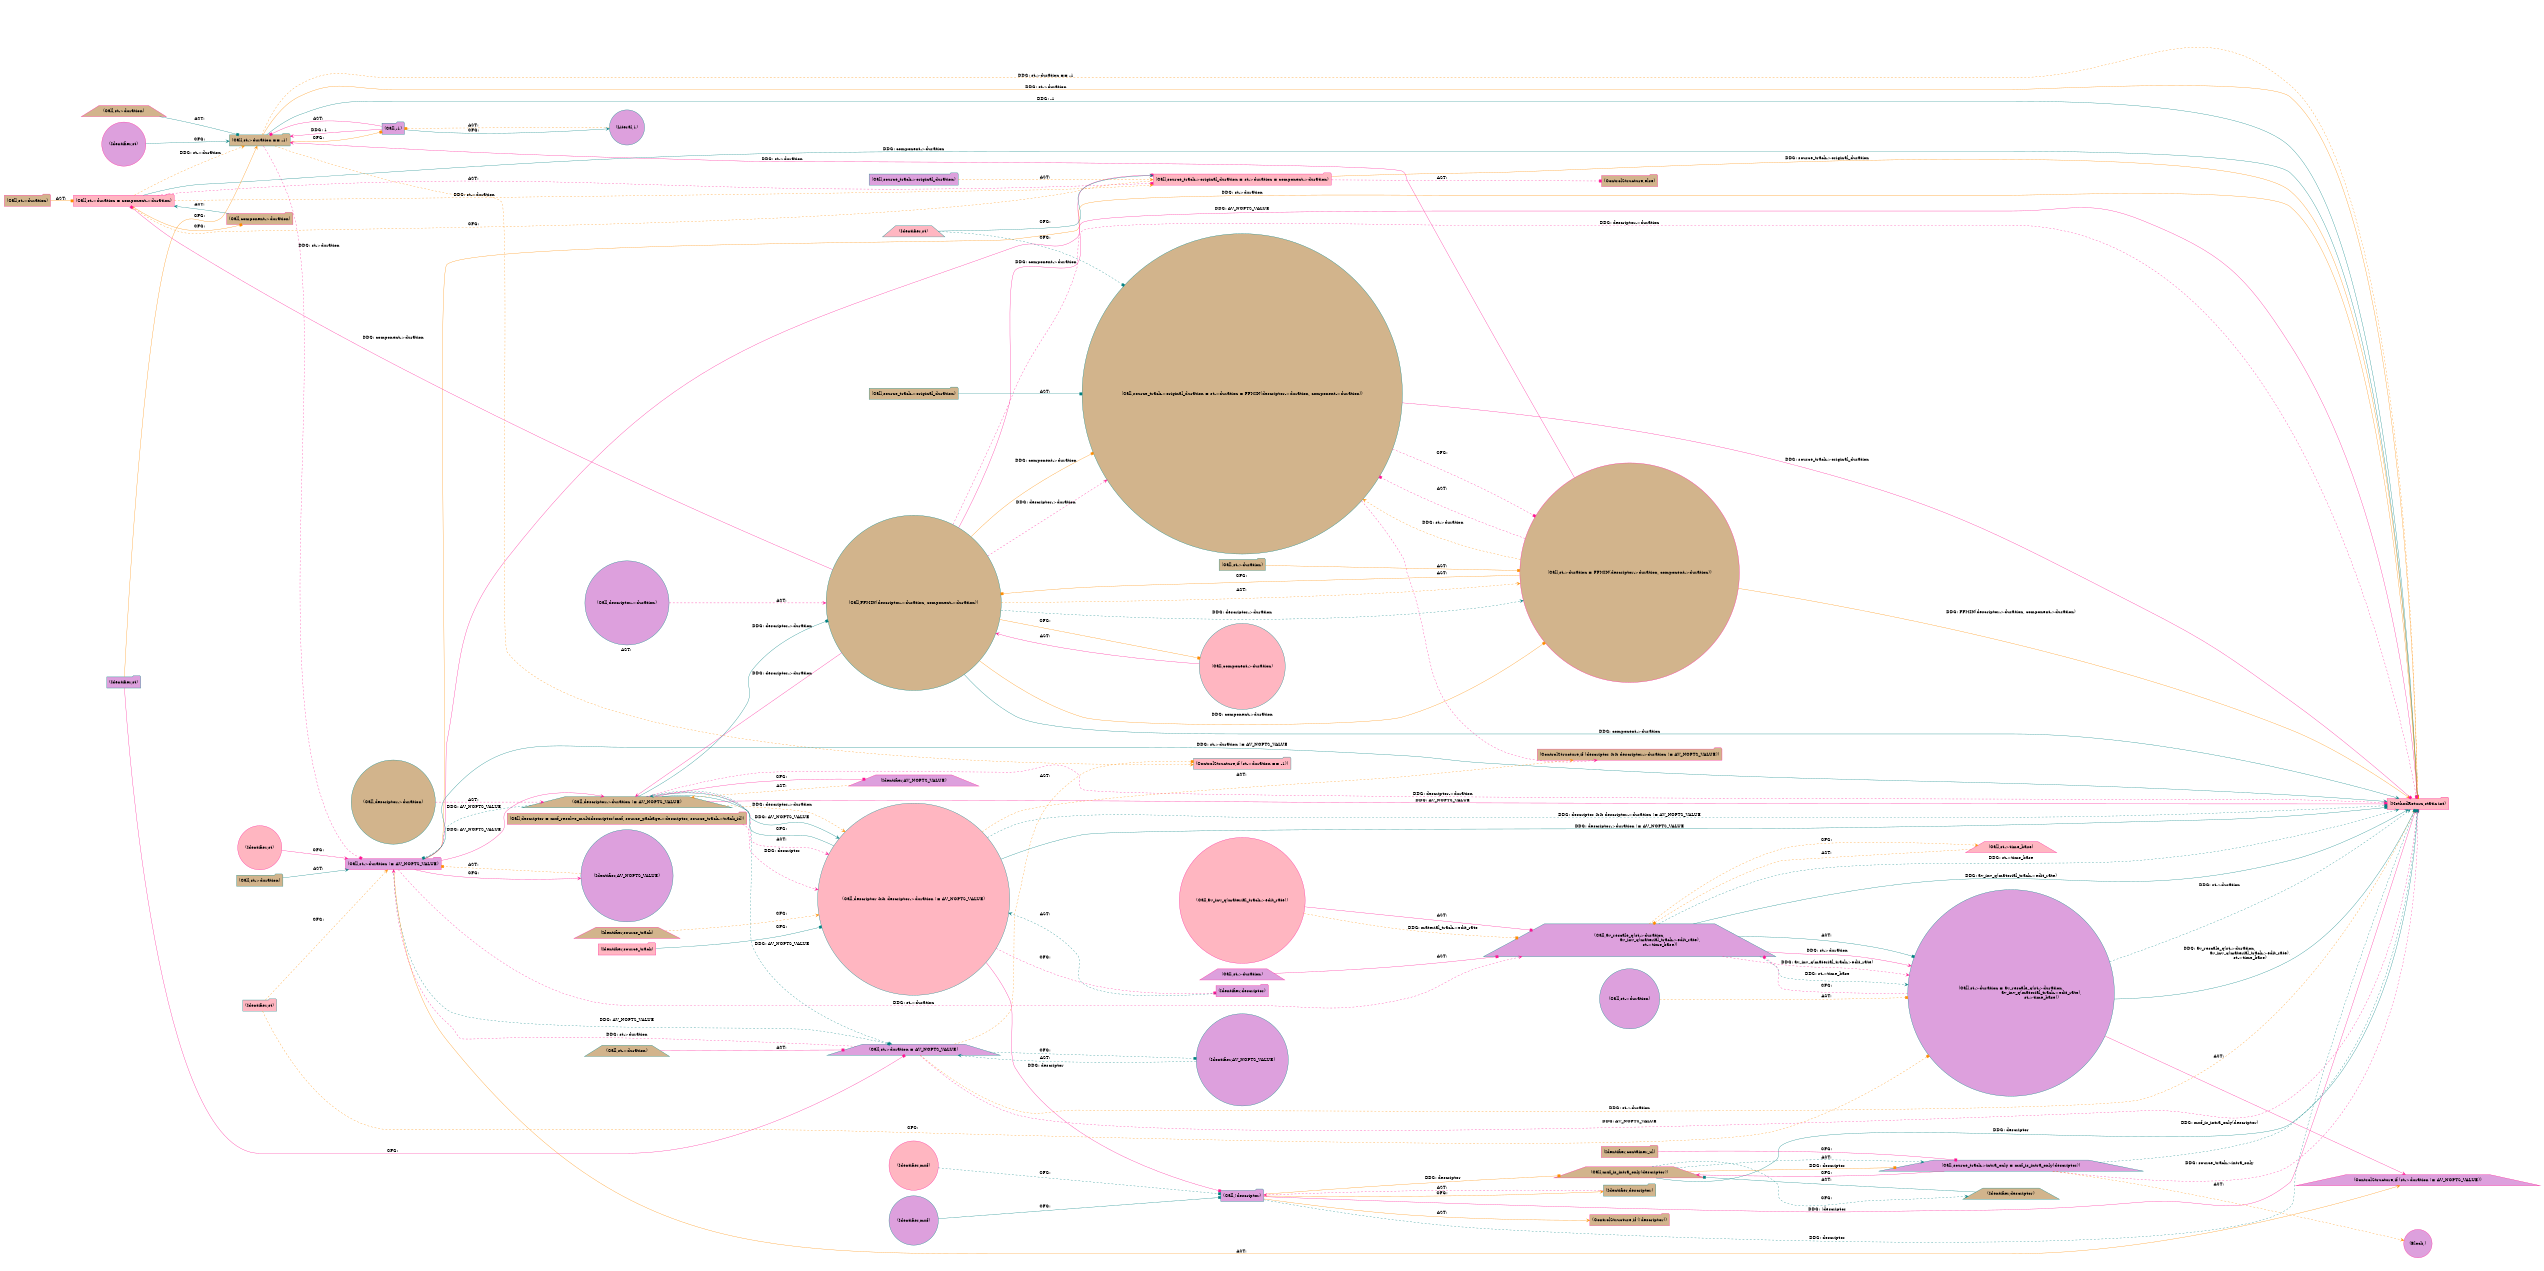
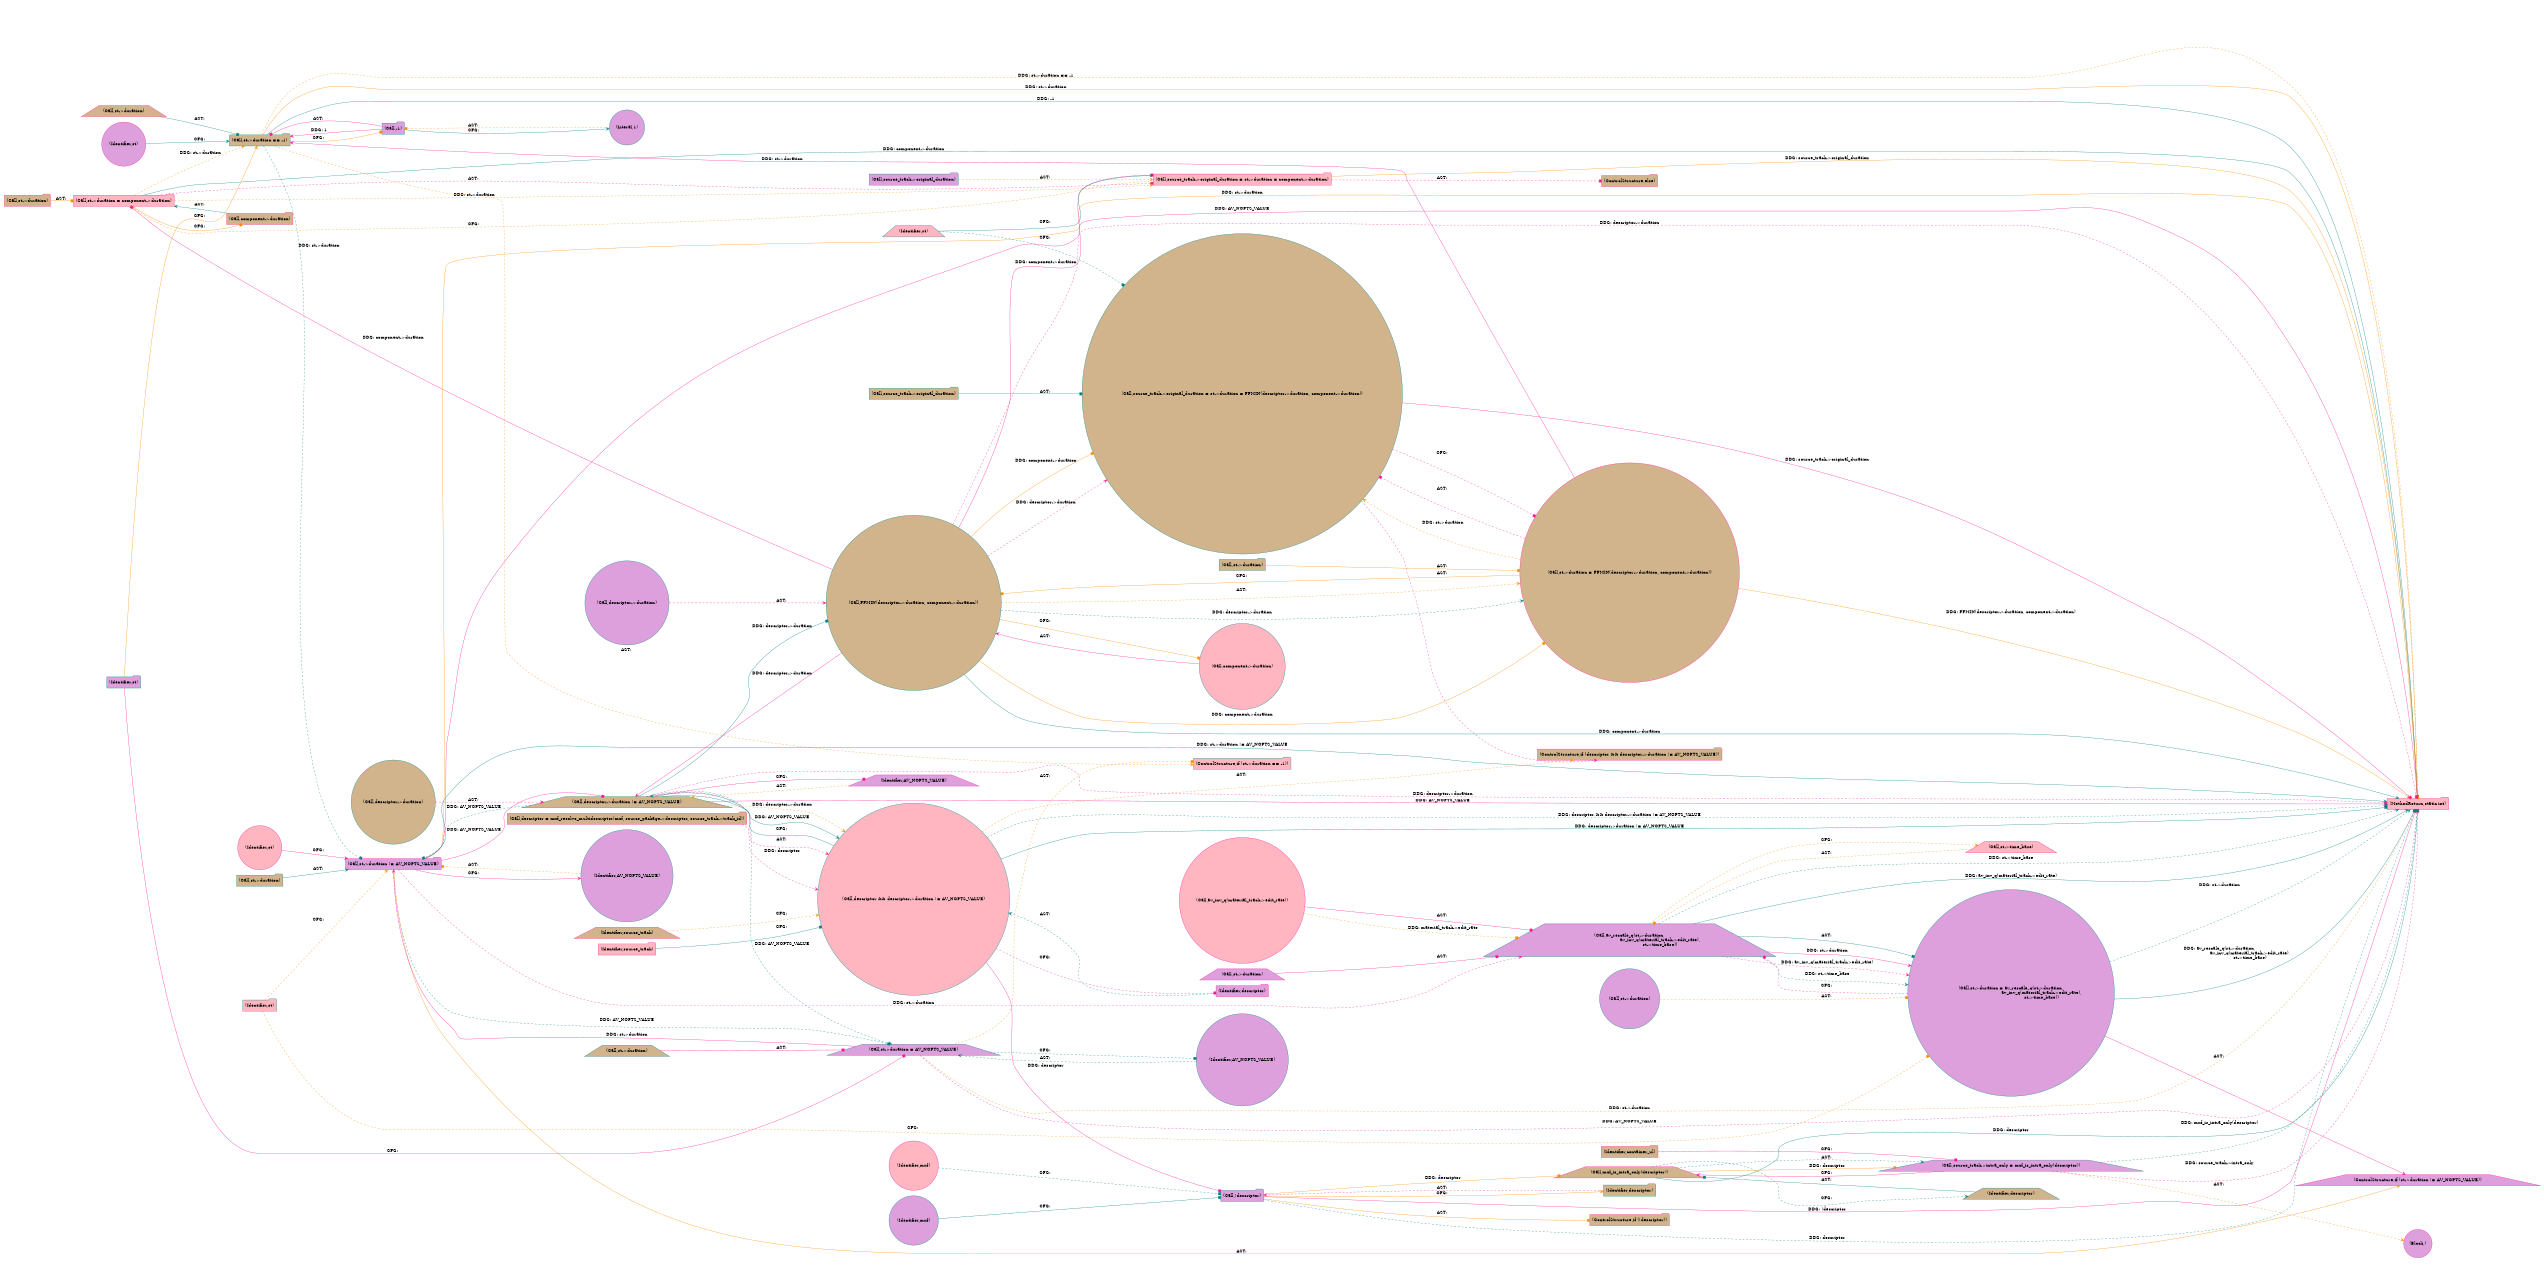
  digraph {
    rankdir=LR
    node [color=teal fillcolor=tan shape=folder style=filled]
    edge [arrowhead=vee color=deeppink style=solid]
    n1 [color=deeppink fillcolor=lightpink label="(Call,st->duration = component->duration)"]
    n2 [label="(Call,st->duration == -1)"]
    n3 [color=deeppink fillcolor=lightpink label="(Call,source_track->original_duration = st->duration = component->duration)"]
    n4 [color=deeppink fillcolor=lightpink label="(MethodReturn,static int)"]
    n5 [color=deeppink label="(Call,component->duration)"]
    n6 [color=deeppink fillcolor=plum label="(Call,st->duration != AV_NOPTS_VALUE)"]
    n7 [fillcolor=plum label="(Call,-1)"]
    n8 [fillcolor=lightpink label="(ControlStructure,if (st->duration == -1))"]
    n9 [color=deeppink label="(ControlStructure,else)"]
    n10 [label="(Call,FFMIN(descriptor->duration, component->duration))" shape=circle]
    n11 [label="(Call,descriptor->duration != AV_NOPTS_VALUE)" shape=trapezium]
    n12 [color=deeppink label="(Call,st->duration = FFMIN(descriptor->duration, component->duration))" shape=circle]
    n13 [label="(Call,source_track->original_duration = st->duration = FFMIN(descriptor->duration, component->duration))" shape=circle]
    n14 [fillcolor=lightpink label="(Call,component->duration)" shape=circle]
    n15 [fillcolor=plum label="(Call,st->duration = AV_NOPTS_VALUE)" shape=trapezium]
    n16 [fillcolor=lightpink label="(Call,descriptor && descriptor->duration != AV_NOPTS_VALUE)" shape=circle]
    n17 [color=deeppink fillcolor=plum label="(Identifier,AV_NOPTS_VALUE)" shape=trapezium]
    n18 [color=deeppink label="(ControlStructure,if (descriptor && descriptor->duration != AV_NOPTS_VALUE))"]
    n19 [fillcolor=plum label="(Call,av_rescale_q(st->duration,\n                                            av_inv_q(material_track->edit_rate),\n                                            st->time_base))" shape=trapezium]
    n20 [color=deeppink fillcolor=plum label="(ControlStructure,if (st->duration != AV_NOPTS_VALUE))" shape=trapezium]
    n21 [fillcolor=plum label="(Identifier,AV_NOPTS_VALUE)" shape=circle]
    n22 [fillcolor=plum label="(Identifier,AV_NOPTS_VALUE)" shape=circle]
    n23 [fillcolor=plum label="(Call,!descriptor)"]
    n24 [color=deeppink fillcolor=plum label="(Identifier,descriptor)"]
    n25 [fillcolor=plum label="(Call,st->duration = av_rescale_q(st->duration,\n                                            av_inv_q(material_track->edit_rate),\n                                            st->time_base))" shape=circle]
    n26 [color=deeppink fillcolor=lightpink label="(Call,st->time_base)" shape=trapezium]
    n27 [fillcolor=plum label="(Literal,1)" shape=circle]
    n28 [color=deeppink label="(Call,mxf_is_intra_only(descriptor))" shape=trapezium]
    n29 [color=deeppink label="(ControlStructure,if (!descriptor))"]
    n30 [label="(Identifier,descriptor)"]
    n31 [fillcolor=plum label="(Call,source_track->intra_only = mxf_is_intra_only(descriptor))" shape=trapezium]
    n32 [label="(Identifier,descriptor)" shape=trapezium]
    n33 [color=deeppink fillcolor=plum label="(Block,)" shape=circle]
    n34 [fillcolor=plum label="(Call,source_track->original_duration)"]
    n35 [color=deeppink label="(Call,descriptor = mxf_resolve_multidescriptor(mxf, source_package->descriptor, source_track->track_id))"]
    n36 [fillcolor=lightpink label="(Identifier,st)" shape=trapezium]
    n37 [color=deeppink label="(Identifier,source_track)" shape=trapezium]
    n38 [color=deeppink label="(Call,st->duration)" shape=trapezium]
    n39 [fillcolor=plum label="(Call,st->duration)" shape=circle]
    n40 [fillcolor=plum label="(Call,descriptor->duration)" shape=circle]
    n41 [color=deeppink fillcolor=plum label="(Identifier,st)" shape=circle]
    n42 [color=deeppink fillcolor=lightpink label="(Identifier,source_track)"]
    n43 [color=deeppink fillcolor=lightpink label="(Identifier,st)" shape=circle]
    n44 [label="(Call,st->duration)"]
    n45 [color=deeppink fillcolor=lightpink label="(Call,av_inv_q(material_track->edit_rate))" shape=circle]
    n46 [color=deeppink fillcolor=plum label="(Call,st->duration)" shape=trapezium]
    n47 [color=deeppink label="(Call,st->duration)"]
    n48 [label="(Call,descriptor->duration)" shape=circle]
    n49 [color=deeppink label="(Identifier,container_ul)"]
    n50 [label="(Call,st->duration)" shape=trapezium]
    n51 [color=deeppink fillcolor=lightpink label="(Identifier,mxf)" shape=circle]
    n52 [label="(Call,st->duration)"]
    n53 [fillcolor=lightpink label="(Identifier,st)"]
    n54 [fillcolor=plum label="(Identifier,mxf)" shape=circle]
    n55 [label="(Call,source_track->original_duration)"]
    n56 [fillcolor=plum label="(Identifier,st)"]
    n1 -> n2 [color=darkorange label="DDG: st->duration" style=dashed]
    n1 -> n3 [arrowhead=box label="AST: " style=dashed]
    n1 -> n3 [color=darkorange label="DDG: st->duration" style=dashed]
    n1 -> n4 [arrowhead=box color=teal label="DDG: component->duration"]
    n1 -> n5 [arrowhead=box color=darkorange label="CFG: "]
    n2 -> n4 [arrowhead=box color=darkorange label="DDG: st->duration == -1" style=dashed]
    n2 -> n4 [arrowhead=box color=darkorange label="DDG: st->duration"]
    n2 -> n4 [color=teal label="DDG: -1"]
-   n2 -> n6 [arrowhead=box label="DDG: st->duration" style=dashed]
+   n2 -> n6 [arrowhead=box color=teal label="DDG: st->duration" style=dashed]
    n2 -> n7 [arrowhead=box color=darkorange label="CFG: "]
    n2 -> n8 [color=darkorange label="AST: " style=dashed]
    n3 -> n1 [color=darkorange label="CFG: " style=dashed]
    n3 -> n4 [arrowhead=box color=darkorange label="DDG: source_track->original_duration"]
    n3 -> n9 [arrowhead=box label="AST: " style=dashed]
    n5 -> n1 [color=teal label="AST: "]
    n6 -> n4 [color=darkorange label="DDG: st->duration"]
    n6 -> n4 [label="DDG: AV_NOPTS_VALUE"]
    n6 -> n4 [color=teal label="DDG: st->duration != AV_NOPTS_VALUE"]
-   n6 -> n11 [label="DDG: AV_NOPTS_VALUE"]
+   n6 -> n11 [arrowhead=box label="DDG: AV_NOPTS_VALUE"]
    n6 -> n15 [arrowhead=box color=teal label="DDG: AV_NOPTS_VALUE" style=dashed]
    n6 -> n19 [label="DDG: st->duration" style=dashed]
    n6 -> n20 [color=darkorange label="AST: "]
    n6 -> n21 [label="CFG: "]
    n7 -> n2 [arrowhead=box label="AST: "]
    n7 -> n2 [label="DDG: 1"]
    n7 -> n27 [color=teal label="CFG: "]
    n10 -> n1 [arrowhead=box label="DDG: component->duration"]
    n10 -> n3 [arrowhead=box label="DDG: component->duration"]
    n10 -> n4 [color=teal label="DDG: component->duration"]
    n10 -> n4 [arrowhead=box label="DDG: descriptor->duration" style=dashed]
    n10 -> n11 [label="DDG: descriptor->duration"]
    n10 -> n12 [color=darkorange label="AST: " style=dashed]
    n10 -> n12 [color=teal label="DDG: descriptor->duration" style=dashed]
    n10 -> n12 [arrowhead=box color=darkorange label="DDG: component->duration"]
    n10 -> n13 [label="DDG: descriptor->duration" style=dashed]
    n10 -> n13 [arrowhead=box color=darkorange label="DDG: component->duration"]
    n10 -> n14 [arrowhead=box color=darkorange label="CFG: "]
    n11 -> n4 [label="DDG: descriptor->duration" style=dashed]
    n11 -> n4 [arrowhead=box label="DDG: AV_NOPTS_VALUE"]
    n11 -> n6 [arrowhead=box color=teal label="DDG: AV_NOPTS_VALUE" style=dashed]
    n11 -> n10 [arrowhead=box color=teal label="DDG: descriptor->duration"]
    n11 -> n15 [color=teal label="DDG: AV_NOPTS_VALUE" style=dashed]
    n11 -> n16 [label="AST: " style=dashed]
    n11 -> n16 [color=darkorange label="DDG: descriptor->duration" style=dashed]
    n11 -> n16 [color=teal label="DDG: AV_NOPTS_VALUE"]
    n11 -> n17 [arrowhead=box label="CFG: "]
    n12 -> n2 [label="DDG: st->duration"]
    n12 -> n4 [color=darkorange label="DDG: FFMIN(descriptor->duration, component->duration)"]
    n12 -> n10 [arrowhead=box color=darkorange label="CFG: "]
    n12 -> n13 [arrowhead=box label="AST: " style=dashed]
    n12 -> n13 [color=darkorange label="DDG: st->duration" style=dashed]
    n13 -> n4 [arrowhead=box label="DDG: source_track->original_duration"]
    n13 -> n12 [arrowhead=box label="CFG: " style=dashed]
    n13 -> n18 [label="AST: " style=dashed]
    n14 -> n10 [label="AST: "]
    n15 -> n4 [color=darkorange label="DDG: st->duration" style=dashed]
    n15 -> n4 [label="DDG: AV_NOPTS_VALUE" style=dashed]
-   n15 -> n6 [label="DDG: st->duration" style=dashed]
+   n15 -> n6 [label="DDG: st->duration"]
    n15 -> n8 [arrowhead=box color=darkorange label="AST: " style=dashed]
    n15 -> n22 [arrowhead=box color=teal label="CFG: " style=dashed]
    n16 -> n4 [arrowhead=box color=teal label="DDG: descriptor && descriptor->duration != AV_NOPTS_VALUE" style=dashed]
    n16 -> n4 [arrowhead=box color=teal label="DDG: descriptor->duration != AV_NOPTS_VALUE"]
    n16 -> n11 [color=teal label="CFG: "]
    n16 -> n18 [color=darkorange label="AST: " style=dashed]
    n16 -> n23 [arrowhead=box label="DDG: descriptor"]
    n16 -> n24 [arrowhead=box label="CFG: " style=dashed]
    n17 -> n11 [color=darkorange label="AST: " style=dashed]
    n19 -> n4 [color=teal label="DDG: st->time_base" style=dashed]
    n19 -> n4 [color=teal label="DDG: av_inv_q(material_track->edit_rate)"]
    n19 -> n25 [arrowhead=box color=teal label="AST: "]
    n19 -> n25 [label="DDG: st->duration"]
    n19 -> n25 [label="DDG: av_inv_q(material_track->edit_rate)" style=dashed]
    n19 -> n25 [color=teal label="DDG: st->time_base" style=dashed]
    n19 -> n26 [color=darkorange label="CFG: " style=dashed]
    n21 -> n6 [arrowhead=box color=darkorange label="AST: " style=dashed]
    n22 -> n15 [color=teal label="AST: " style=dashed]
    n23 -> n4 [label="DDG: !descriptor"]
    n23 -> n4 [arrowhead=box color=teal label="DDG: descriptor" style=dashed]
    n23 -> n28 [arrowhead=box color=darkorange label="DDG: descriptor"]
-   n23 -> n29 [color=darkorange label="AST: "]
+   n23 -> n29 [arrowhead=box color=darkorange label="AST: "]
    n23 -> n30 [color=darkorange label="CFG: "]
    n24 -> n16 [color=teal label="AST: " style=dashed]
    n25 -> n4 [color=teal label="DDG: st->duration" style=dashed]
    n25 -> n4 [arrowhead=box color=teal label="DDG: av_rescale_q(st->duration,\n                                            av_inv_q(material_track->edit_rate),\n                                            st->time_base)"]
    n25 -> n19 [arrowhead=box label="CFG: " style=dashed]
    n25 -> n20 [label="AST: "]
    n26 -> n19 [arrowhead=box color=darkorange label="AST: " style=dashed]
    n27 -> n7 [arrowhead=box color=darkorange label="AST: " style=dashed]
    n28 -> n4 [color=teal label="DDG: descriptor"]
    n28 -> n31 [color=teal label="AST: " style=dashed]
    n28 -> n31 [arrowhead=box color=darkorange label="DDG: descriptor"]
    n28 -> n32 [color=teal label="CFG: " style=dashed]
    n30 -> n23 [label="AST: " style=dashed]
    n31 -> n4 [arrowhead=box label="DDG: source_track->intra_only" style=dashed]
    n31 -> n4 [arrowhead=box color=teal label="DDG: mxf_is_intra_only(descriptor)" style=dashed]
    n31 -> n28 [label="CFG: "]
    n31 -> n33 [color=darkorange label="AST: " style=dashed]
    n32 -> n28 [arrowhead=box color=teal label="AST: "]
    n34 -> n3 [color=darkorange label="AST: " style=dashed]
    n35 -> n16 [label="DDG: descriptor" style=dashed]
    n36 -> n3 [color=teal label="CFG: "]
    n36 -> n13 [arrowhead=box color=teal label="CFG: " style=dashed]
    n37 -> n16 [color=darkorange label="CFG: " style=dashed]
    n38 -> n2 [arrowhead=box color=teal label="AST: "]
    n39 -> n25 [arrowhead=box color=darkorange label="AST: " style=dashed]
    n40 -> n10 [label="AST: " style=dashed]
    n41 -> n2 [color=teal label="CFG: "]
    n42 -> n16 [arrowhead=box color=teal label="CFG: "]
    n43 -> n6 [label="CFG: "]
    n44 -> n12 [arrowhead=box color=darkorange label="AST: "]
    n45 -> n19 [arrowhead=box label="AST: "]
    n45 -> n19 [arrowhead=box color=darkorange label="DDG: material_track->edit_rate" style=dashed]
    n46 -> n19 [arrowhead=box label="AST: "]
    n47 -> n1 [arrowhead=box color=darkorange label="AST: "]
    n48 -> n11 [label="AST: " style=dashed]
    n49 -> n31 [arrowhead=box label="CFG: "]
    n50 -> n15 [arrowhead=box label="AST: "]
    n51 -> n23 [arrowhead=box color=teal label="CFG: " style=dashed]
    n52 -> n6 [color=teal label="AST: "]
    n53 -> n6 [color=darkorange label="CFG: " style=dashed]
    n53 -> n25 [arrowhead=box color=darkorange label="CFG: " style=dashed]
    n54 -> n23 [arrowhead=box color=teal label="CFG: "]
    n55 -> n13 [arrowhead=box color=teal label="AST: "]
    n56 -> n2 [color=darkorange label="CFG: "]
    n56 -> n15 [arrowhead=box label="CFG: "]
  }
